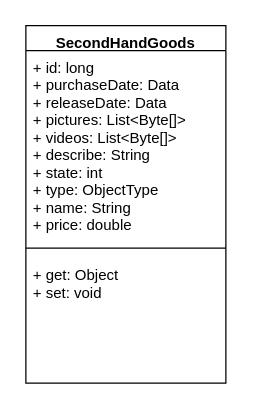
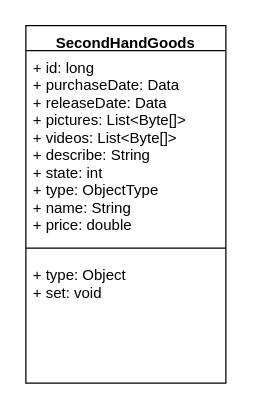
  <mxCell id="0" />
  <mxCell id="1" parent="0" />
  <mxCell id="2" value="SecondHandGoods" style="swimlane;fontStyle=1;align=center;verticalAlign=top;childLayout=stackLayout;horizontal=1;startSize=20;horizontalStack=0;resizeParent=1;resizeParentMax=0;resizeLast=0;collapsible=1;marginBottom=0;" parent="1" vertex="1"><mxGeometry x="20" y="20" width="160" height="286" as="geometry" /></mxCell>
  <mxCell id="3" value="+ id: long&#10;+ purchaseDate: Data&#10;+ releaseDate: Data&#10;+ pictures: List&lt;Byte[]&gt;&#10;+ videos: List&lt;Byte[]&gt;&#10;+ describe: String&#10;+ state: int&#10;+ type: ObjectType&#10;+ name: String&#10;+ price: double&#10;&#10;&#10;&#10;" style="text;strokeColor=none;fillColor=none;align=left;verticalAlign=top;spacingLeft=4;spacingRight=4;overflow=hidden;rotatable=0;points=[[0,0.5],[1,0.5]];portConstraint=eastwest;" parent="2" vertex="1"><mxGeometry y="20" width="160" height="150" as="geometry" /></mxCell>
  <mxCell id="4" value="" style="line;strokeWidth=1;fillColor=none;align=left;verticalAlign=middle;spacingTop=-1;spacingLeft=3;spacingRight=3;rotatable=0;labelPosition=right;points=[];portConstraint=eastwest;" parent="2" vertex="1"><mxGeometry y="170" width="160" height="16" as="geometry" /></mxCell>
- <mxCell id="5" value="+ get: Object&#10;+ set: void" style="text;strokeColor=none;fillColor=none;align=left;verticalAlign=top;spacingLeft=4;spacingRight=4;overflow=hidden;rotatable=0;points=[[0,0.5],[1,0.5]];portConstraint=eastwest;" parent="2" vertex="1"><mxGeometry y="186" width="160" height="100" as="geometry" /></mxCell>
+ <mxCell id="5" value="+ type: Object&#10;+ set: void" style="text;strokeColor=none;fillColor=none;align=left;verticalAlign=top;spacingLeft=4;spacingRight=4;overflow=hidden;rotatable=0;points=[[0,0.5],[1,0.5]];portConstraint=eastwest;" parent="2" vertex="1"><mxGeometry y="186" width="160" height="100" as="geometry" /></mxCell>
